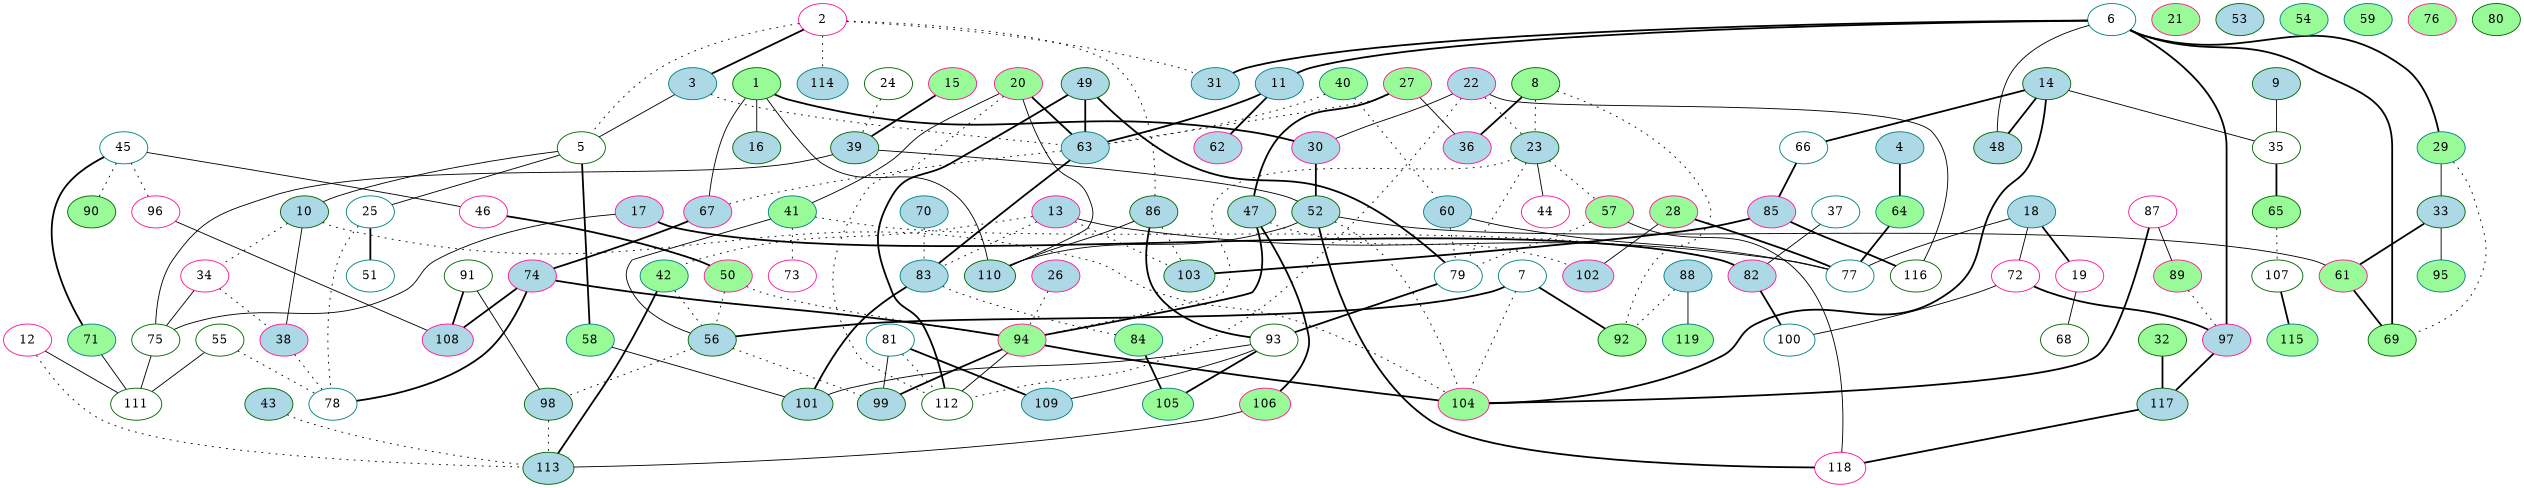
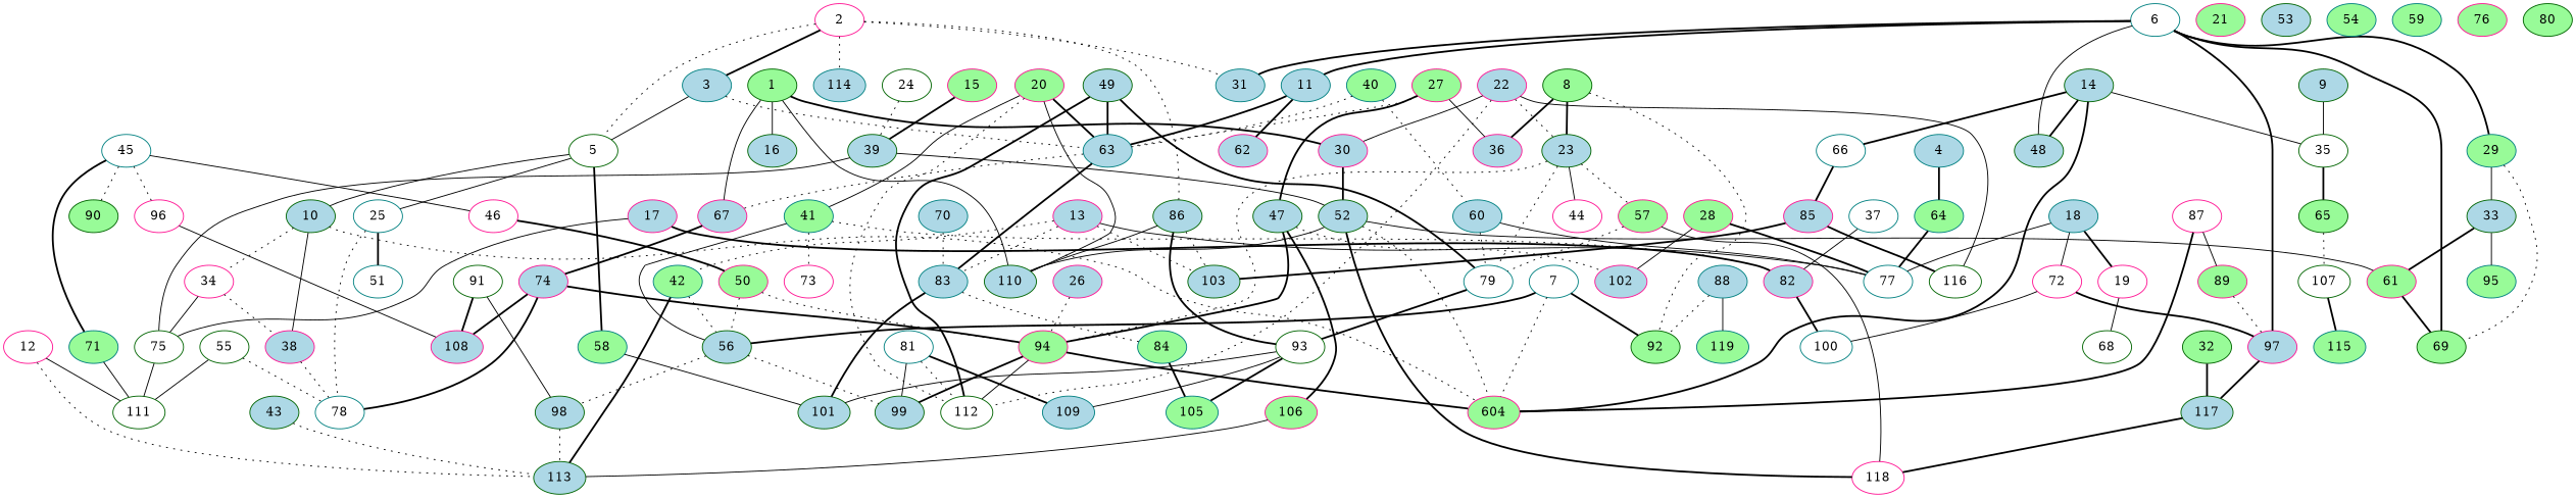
  graph {
    node [color=darkgreen fillcolor=lightblue style=filled]
    edge [style=bold]
    1 [fillcolor=palegreen]
    16
    30 [color=deeppink]
    67 [color=deeppink]
    110
    52
    74 [color=deeppink]
    2 [color=deeppink fillcolor=white]
    3 [color=teal]
    5 [fillcolor=white]
    31 [color=teal]
    86
    114 [color=teal]
    63 [color=teal]
    10
    25 [color=teal fillcolor=white]
    58 [color=teal fillcolor=palegreen]
    103
    93 [fillcolor=white]
    83 [color=teal]
    4 [color=teal]
    64 [color=teal fillcolor=palegreen]
    77 [color=teal fillcolor=white]
-   104 [color=deeppink fillcolor=palegreen]
+   104 [color=deeppink fillcolor=palegreen label=604]
    34 [color=deeppink fillcolor=white]
    38 [color=deeppink]
    51 [color=teal fillcolor=white]
    78 [color=teal fillcolor=white]
    101
    6 [color=teal fillcolor=white]
    11 [color=teal]
    29 [color=teal fillcolor=palegreen]
    48
    69 [fillcolor=palegreen]
    97 [color=deeppink]
    62 [color=deeppink]
    33
    117
    7 [color=teal fillcolor=white]
    56
    92 [fillcolor=palegreen]
    98
    99
    8 [fillcolor=palegreen]
    23
    36 [color=deeppink]
    44 [color=deeppink fillcolor=white]
    57 [color=deeppink fillcolor=palegreen]
    79 [color=teal fillcolor=white]
    94 [color=deeppink fillcolor=palegreen]
    35 [fillcolor=white]
    9
    65 [fillcolor=palegreen]
    75 [fillcolor=white]
    12 [color=deeppink fillcolor=white]
    111 [fillcolor=white]
    113
    13 [color=deeppink]
    42 [color=teal fillcolor=palegreen]
    84 [color=teal fillcolor=palegreen]
    14
    66 [color=teal fillcolor=white]
    85 [color=deeppink]
    15 [color=deeppink fillcolor=palegreen]
    39
    17 [color=deeppink]
    82 [color=deeppink]
    100 [color=teal fillcolor=white]
    18 [color=teal]
    19 [color=deeppink fillcolor=white]
    72 [color=deeppink fillcolor=white]
    68 [fillcolor=white]
    20 [color=deeppink fillcolor=palegreen]
    41 [color=teal fillcolor=palegreen]
    112 [fillcolor=white]
    73 [color=deeppink fillcolor=white]
    21 [color=deeppink fillcolor=palegreen]
    22 [color=deeppink]
    116 [fillcolor=white]
    118 [color=deeppink fillcolor=white]
    24 [fillcolor=white]
    26 [color=deeppink]
    27 [color=deeppink fillcolor=palegreen]
    47
    102 [color=deeppink]
    106 [color=deeppink fillcolor=palegreen]
    28 [color=deeppink fillcolor=palegreen]
    61 [color=deeppink fillcolor=palegreen]
    95 [color=teal fillcolor=palegreen]
    32 [fillcolor=palegreen]
    107 [fillcolor=white]
    37 [color=teal fillcolor=white]
    40 [color=teal fillcolor=palegreen]
    60 [color=teal]
    43
    45 [color=teal fillcolor=white]
    46 [color=deeppink fillcolor=white]
    71 [color=teal fillcolor=palegreen]
    90 [fillcolor=palegreen]
    96 [color=deeppink fillcolor=white]
    50 [color=deeppink fillcolor=palegreen]
    108 [color=deeppink]
    49
    53
    54 [color=teal fillcolor=palegreen]
    55 [fillcolor=white]
    59 [color=teal fillcolor=palegreen]
    115 [color=teal fillcolor=palegreen]
    70 [color=teal]
    76 [color=deeppink fillcolor=palegreen]
    109 [color=teal]
    105 [color=teal fillcolor=palegreen]
    80 [fillcolor=palegreen]
    81 [color=teal fillcolor=white]
    87 [color=deeppink fillcolor=white]
    89 [color=deeppink fillcolor=palegreen]
    88 [color=teal]
    119 [color=teal fillcolor=palegreen]
    91 [fillcolor=white]
    1 -- 16 [style=solid]
    1 -- 30
    1 -- 67 [style=solid]
    1 -- 110 [style=solid]
    30 -- 52
    67 -- 74
    52 -- 110 [style=solid]
    52 -- 104 [style=dotted]
    52 -- 118
    52 -- 61 [style=solid]
    74 -- 78
    74 -- 94
    74 -- 108
    2 -- 3
    2 -- 5 [style=dotted]
    2 -- 31 [style=dotted]
    2 -- 86 [style=dotted]
    2 -- 114 [style=dotted]
    3 -- 5 [style=solid]
    3 -- 63 [style=dotted]
    5 -- 10 [style=solid]
    5 -- 25 [style=solid]
    5 -- 58
    86 -- 110 [style=solid]
    86 -- 103 [style=dotted]
    86 -- 93
    63 -- 67 [style=dotted]
    63 -- 83
    10 -- 104 [style=dotted]
    10 -- 34 [style=dotted]
    10 -- 38 [style=solid]
    25 -- 51
    25 -- 78 [style=dotted]
    58 -- 101 [style=solid]
    93 -- 101 [style=solid]
    93 -- 109 [style=solid]
    93 -- 105
    83 -- 101
    83 -- 84 [style=dotted]
    4 -- 64
    64 -- 77
    34 -- 38 [style=dotted]
    34 -- 75 [style=solid]
    38 -- 78 [style=dotted]
    6 -- 31
    6 -- 11
    6 -- 29
    6 -- 48 [style=solid]
    6 -- 69
    6 -- 97
    11 -- 63
    11 -- 62
    29 -- 69 [style=dotted]
    29 -- 33 [style=solid]
    97 -- 117
    33 -- 61
    33 -- 95 [style=solid]
    117 -- 118
    7 -- 104 [style=dotted]
    7 -- 56
    7 -- 92
    56 -- 98 [style=dotted]
    56 -- 99 [style=dotted]
    98 -- 113 [style=dotted]
    8 -- 92 [style=dotted]
-   8 -- 23 [style=dotted]
+   8 -- 23
    8 -- 36
    23 -- 44 [style=solid]
    23 -- 57 [style=dotted]
    23 -- 79 [style=dotted]
    23 -- 94 [style=dotted]
    57 -- 79 [style=dotted]
    57 -- 118 [style=solid]
    79 -- 93
    94 -- 104
    94 -- 99
    94 -- 112 [style=solid]
    35 -- 65
    9 -- 35 [style=solid]
    65 -- 107 [style=dotted]
    75 -- 111 [style=solid]
    12 -- 111 [style=solid]
    12 -- 113 [style=dotted]
    13 -- 103 [style=dotted]
    13 -- 83 [style=dotted]
    13 -- 77 [style=solid]
    13 -- 42 [style=dotted]
    42 -- 56 [style=dotted]
    42 -- 113
    84 -- 105
    14 -- 104
    14 -- 48
    14 -- 35 [style=solid]
    14 -- 66
    66 -- 85
    85 -- 103
    85 -- 116
    15 -- 39
    39 -- 52 [style=solid]
    39 -- 75 [style=solid]
    17 -- 75 [style=solid]
    17 -- 82
    82 -- 100
    18 -- 77 [style=solid]
    18 -- 19
    18 -- 72 [style=solid]
    19 -- 68 [style=solid]
    72 -- 97
    72 -- 100 [style=solid]
    20 -- 110 [style=solid]
    20 -- 63
    20 -- 41 [style=solid]
    20 -- 112 [style=dotted]
    41 -- 56 [style=solid]
    41 -- 82 [style=dotted]
    41 -- 73 [style=dotted]
    22 -- 30 [style=solid]
    22 -- 23 [style=dotted]
    22 -- 112 [style=dotted]
    22 -- 116 [style=solid]
    24 -- 39 [style=dotted]
    26 -- 94 [style=dotted]
    27 -- 63 [style=dotted]
    27 -- 36 [style=solid]
    27 -- 47
    47 -- 94
    47 -- 102 [style=dotted]
    47 -- 106
    106 -- 113 [style=solid]
    28 -- 77
    28 -- 102 [style=solid]
    61 -- 69
    32 -- 117
    107 -- 115
    37 -- 82 [style=solid]
    40 -- 63 [style=dotted]
    40 -- 60 [style=dotted]
    60 -- 77 [style=solid]
    60 -- 79 [style=dotted]
    43 -- 113 [style=dotted]
    45 -- 46 [style=solid]
    45 -- 71
    45 -- 90 [style=dotted]
    45 -- 96 [style=dotted]
    46 -- 50
    71 -- 111 [style=solid]
    96 -- 108 [style=solid]
    50 -- 56 [style=dotted]
    50 -- 94 [style=dotted]
    49 -- 63
    49 -- 79
    49 -- 112
    55 -- 78 [style=dotted]
    55 -- 111 [style=solid]
    70 -- 83 [style=dotted]
    81 -- 99 [style=solid]
    81 -- 112 [style=dotted]
    81 -- 109
    87 -- 104
    87 -- 89 [style=solid]
    89 -- 97 [style=dotted]
    88 -- 92 [style=dotted]
    88 -- 119 [style=solid]
    91 -- 98 [style=solid]
    91 -- 108
  }
